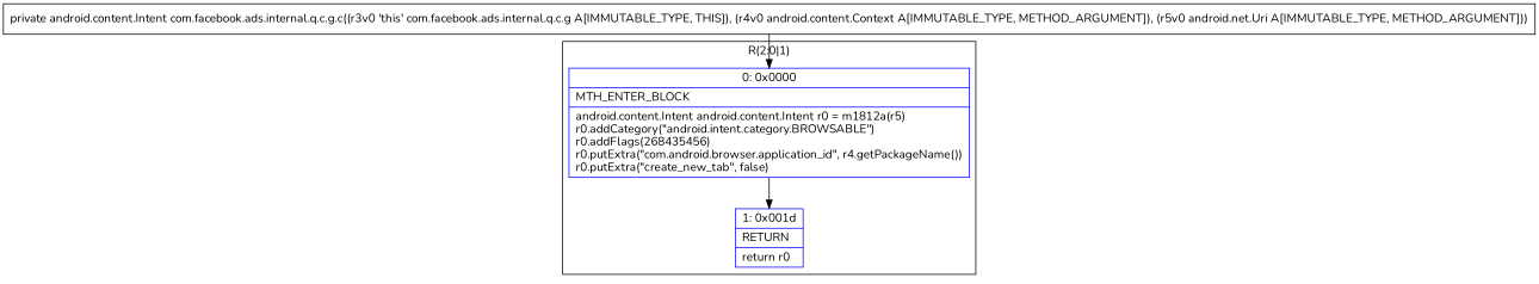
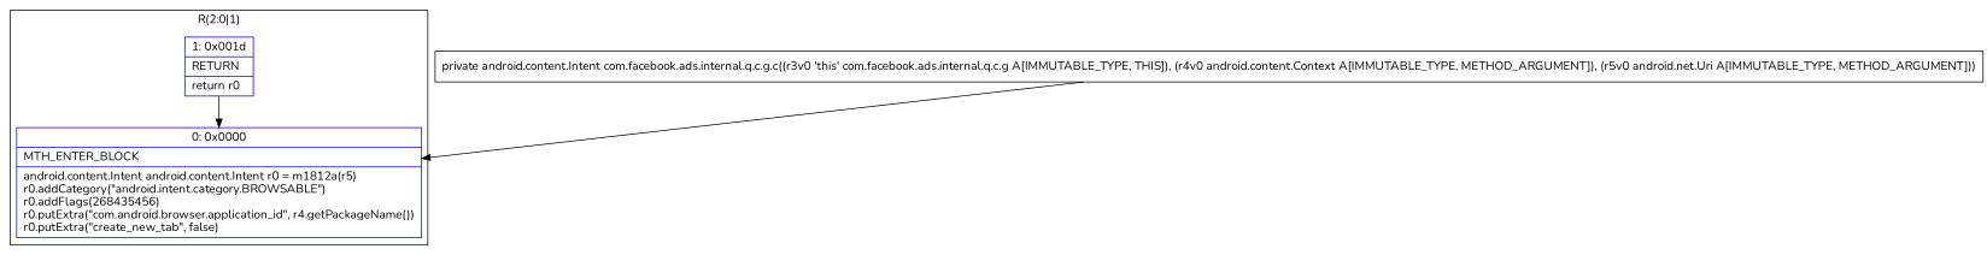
  digraph {
    fontname=Nunito
    node [color=blue shape=record fontname=Nunito]
    edge [fontname=Nunito]
    n1 [label="{0\:\ 0x0000|MTH_ENTER_BLOCK\l|android.content.Intent android.content.Intent r0 = m1812a(r5)\lr0.addCategory(\"android.intent.category.BROWSABLE\")\lr0.addFlags(268435456)\lr0.putExtra(\"com.android.browser.application_id\", r4.getPackageName())\lr0.putExtra(\"create_new_tab\", false)\l}"]
    n2 [label="{1\:\ 0x001d|RETURN\l|return r0\l}"]
    n3 [label="{private android.content.Intent com.facebook.ads.internal.q.c.g.c((r3v0 'this' com.facebook.ads.internal.q.c.g A[IMMUTABLE_TYPE, THIS]), (r4v0 android.content.Context A[IMMUTABLE_TYPE, METHOD_ARGUMENT]), (r5v0 android.net.Uri A[IMMUTABLE_TYPE, METHOD_ARGUMENT])) }" color=""]
    subgraph cluster_1 {
      label="R(2:0|1)"
      n1
      n2
    }
-   n1 -> n2
+   n2 -> n1
    n3 -> n1
  }
